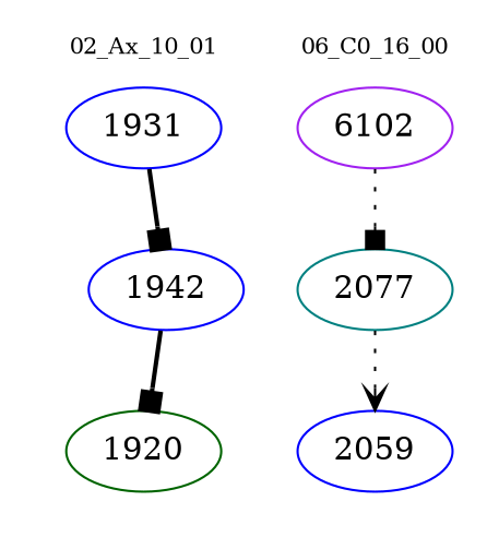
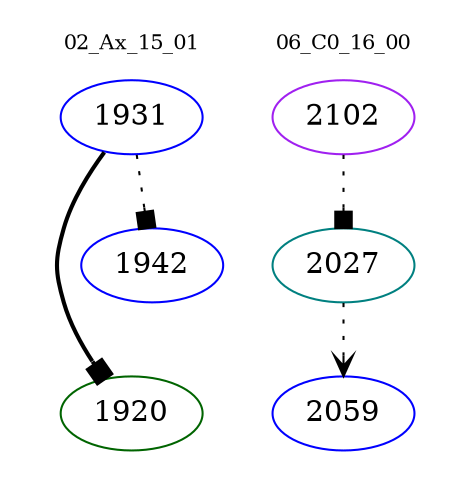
  digraph {
    node [color=blue]
    edge [arrowhead=box color=black style=bold]
    n1 [label=1931]
    n2 [color=darkgreen label=1920]
    n3 [label=1942]
-   n4 [color=teal label=2077]
+   n4 [color=teal label=2027]
    n5 [label=2059]
-   n6 [color=purple label=6102]
+   n6 [color=purple label=2102]
    subgraph cluster_1 {
      color=white
      fontsize=10
-     label="02_Ax_10_01"
+     label="02_Ax_15_01"
      n1
      n2
      n3
    }
    subgraph cluster_2 {
      color=white
      fontsize=10
      label="06_C0_16_00"
      n4
      n5
      n6
    }
-   n3 -> n2
-   n1 -> n3
+   n1 -> n2
+   n1 -> n3 [style=dotted]
    n4 -> n5 [arrowhead=vee style=dotted]
    n6 -> n4 [style=dotted]
  }
